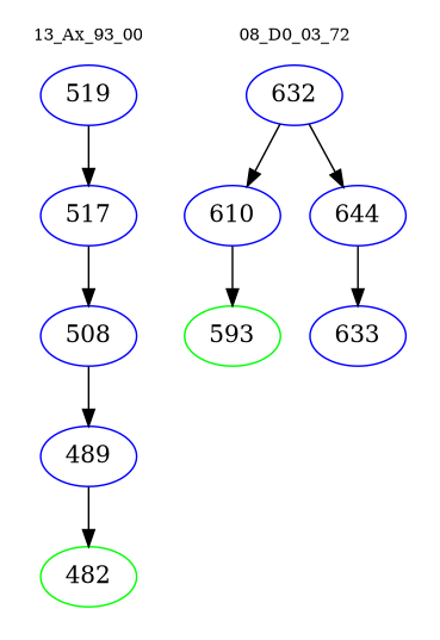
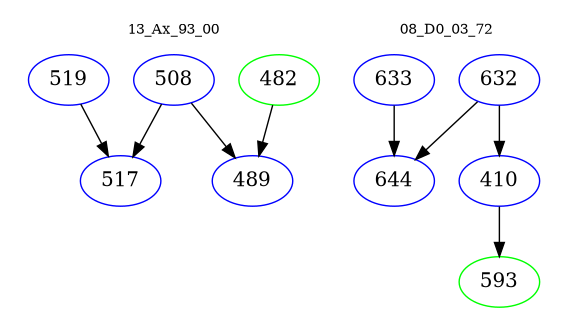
  digraph {
    node [color=blue]
    edge [color=black]
    n1 [label=508]
    n2 [label=489]
    n3 [label=517]
    n4 [color=green label=482]
    n5 [label=519]
    n6 [label=632]
-   n7 [label=610]
+   n7 [label=410]
    n8 [label=644]
    n9 [color=green label=593]
    n10 [label=633]
    subgraph cluster_1 {
      color=white
      fontsize=10
      label="13_Ax_93_00"
      n1
      n2
      n3
      n4
      n5
    }
    subgraph cluster_2 {
      color=white
      fontsize=10
      label="08_D0_03_72"
      n6
      n7
      n8
      n9
      n10
    }
    n1 -> n2
-   n3 -> n1
-   n2 -> n4
+   n1 -> n3
+   n4 -> n2
    n5 -> n3
    n6 -> n7
    n6 -> n8
    n7 -> n9
-   n8 -> n10
+   n10 -> n8
  }
